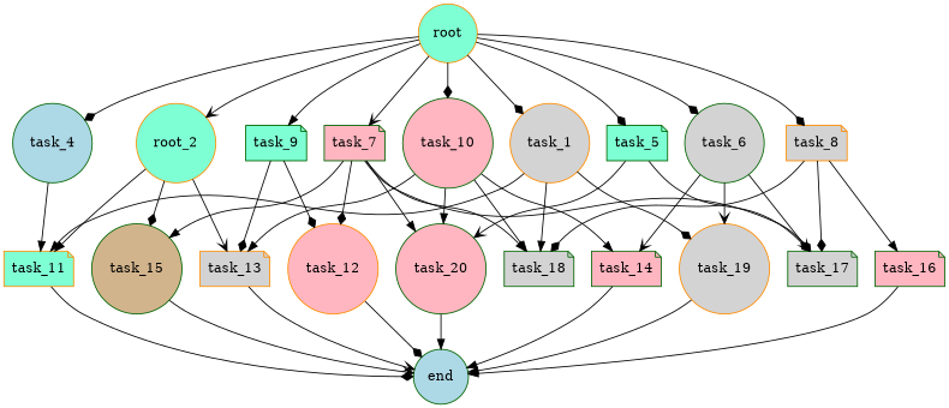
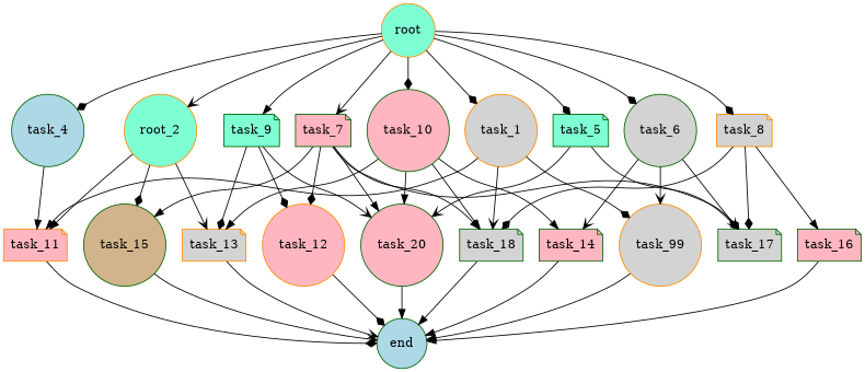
  digraph {
    node [color=darkgreen fillcolor=lightgrey shape=circle style=filled]
    edge [arrowhead=diamond]
    root [color=darkorange fillcolor=aquamarine]
    task_1 [color=darkorange]
    n3 [color=darkorange fillcolor=aquamarine label=root_2]
    task_4 [fillcolor=lightblue]
    task_5 [fillcolor=aquamarine shape=note]
    task_6
    task_7 [fillcolor=lightpink shape=note]
    task_8 [color=darkorange shape=note]
    task_9 [fillcolor=aquamarine shape=note]
    task_10 [fillcolor=lightpink]
-   task_11 [color=darkorange fillcolor=aquamarine shape=note]
+   task_11 [color=darkorange fillcolor=lightpink shape=note]
    task_18 [shape=note]
-   task_19 [color=darkorange]
+   task_19 [color=darkorange label=task_99]
    task_13 [color=darkorange shape=note]
    task_15 [fillcolor=tan]
    task_17 [shape=note]
    task_20 [fillcolor=lightpink]
    task_14 [fillcolor=lightpink shape=note]
    task_12 [color=darkorange fillcolor=lightpink]
    task_16 [fillcolor=lightpink shape=note]
    end [fillcolor=lightblue]
    root -> task_1
    root -> n3 [arrowhead=vee]
    root -> task_4
    root -> task_5
    root -> task_6
    root -> task_7 [arrowhead=vee]
    root -> task_8
    root -> task_9 [arrowhead=normal]
    root -> task_10
    task_1 -> task_11 [arrowhead=normal]
-   task_1 -> task_18 [arrowhead=normal]
+   task_1 -> task_18 [arrowhead=vee]
    task_1 -> task_19
    n3 -> task_11 [arrowhead=normal]
    n3 -> task_13 [arrowhead=vee]
    n3 -> task_15
    task_4 -> task_11 [arrowhead=normal]
    task_5 -> task_17
    task_5 -> task_20 [arrowhead=vee]
    task_6 -> task_19 [arrowhead=vee]
    task_6 -> task_17 [arrowhead=vee]
    task_6 -> task_14 [arrowhead=vee]
    task_7 -> task_18 [arrowhead=normal]
    task_7 -> task_15 [arrowhead=normal]
    task_7 -> task_17
    task_7 -> task_20 [arrowhead=normal]
    task_7 -> task_12
    task_8 -> task_18
    task_8 -> task_17
    task_8 -> task_16 [arrowhead=normal]
    task_9 -> task_13
+   task_9 -> task_20 [arrowhead=vee]
    task_9 -> task_12
    task_10 -> task_18 [arrowhead=normal]
    task_10 -> task_13 [arrowhead=normal]
    task_10 -> task_20 [arrowhead=normal]
    task_10 -> task_14 [arrowhead=normal]
    task_11 -> end
+   task_18 -> end [arrowhead=normal]
    task_19 -> end [arrowhead=normal]
    task_13 -> end [arrowhead=vee]
    task_15 -> end [arrowhead=vee]
    task_20 -> end [arrowhead=normal]
    task_14 -> end [arrowhead=normal]
    task_12 -> end
    task_16 -> end [arrowhead=normal]
  }
